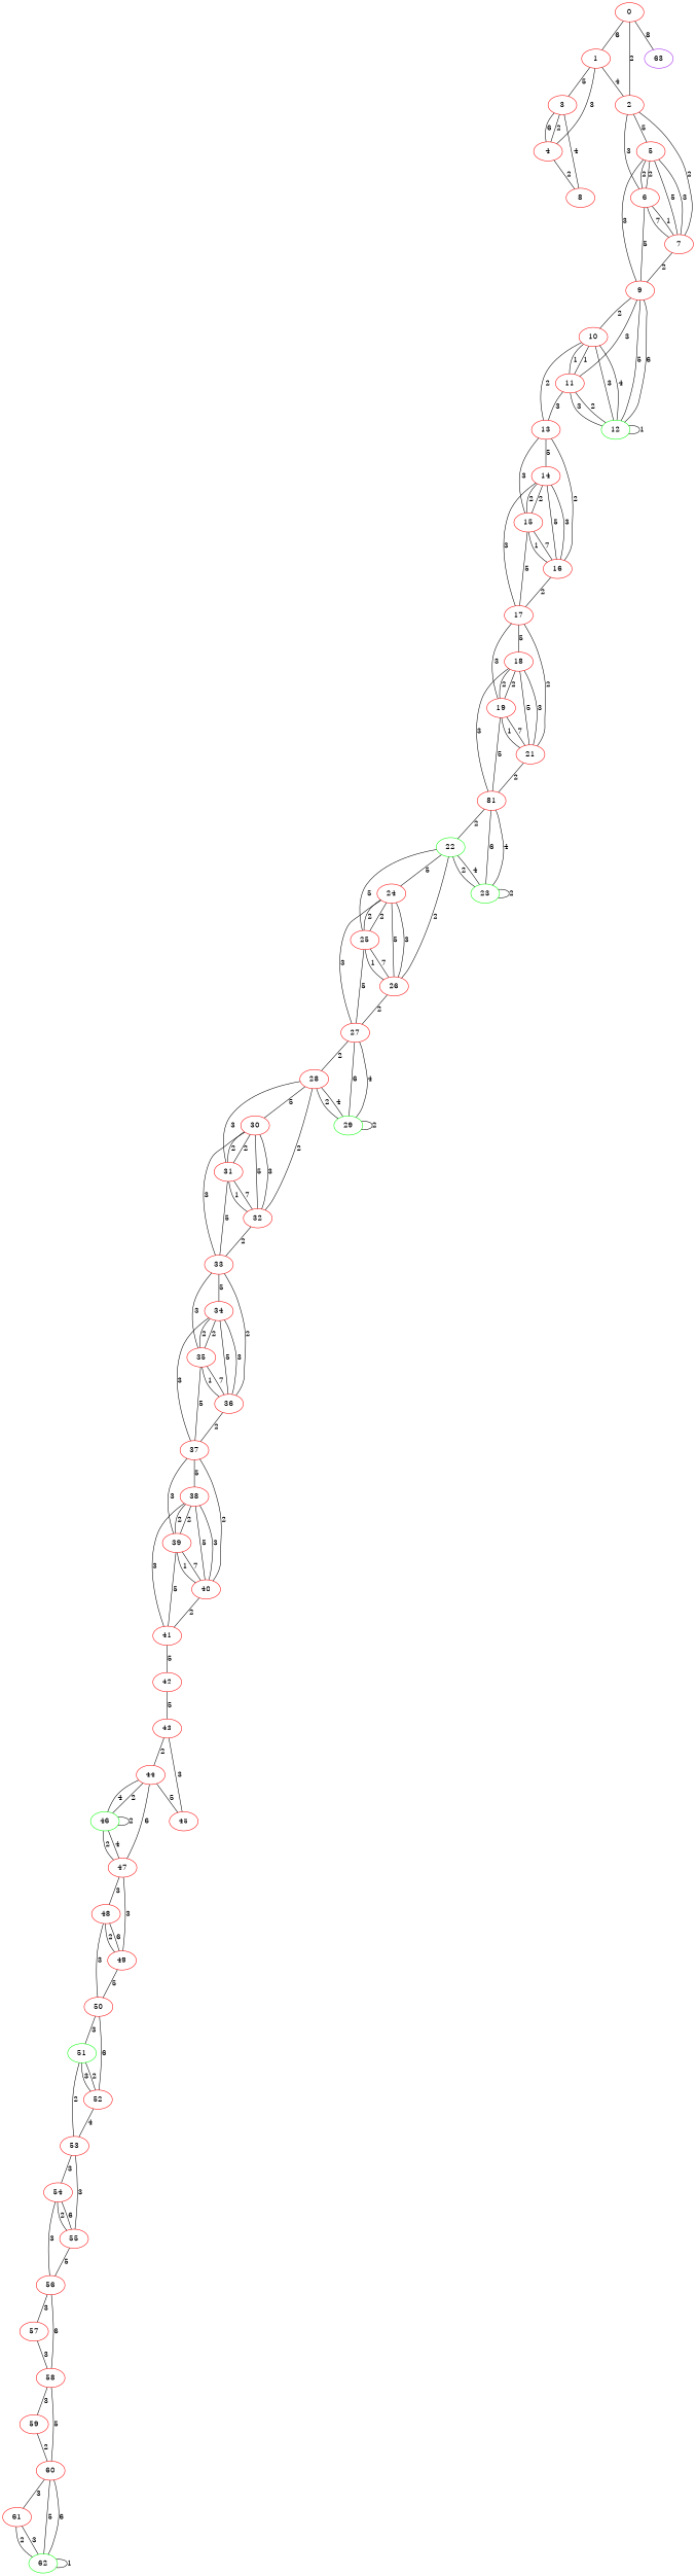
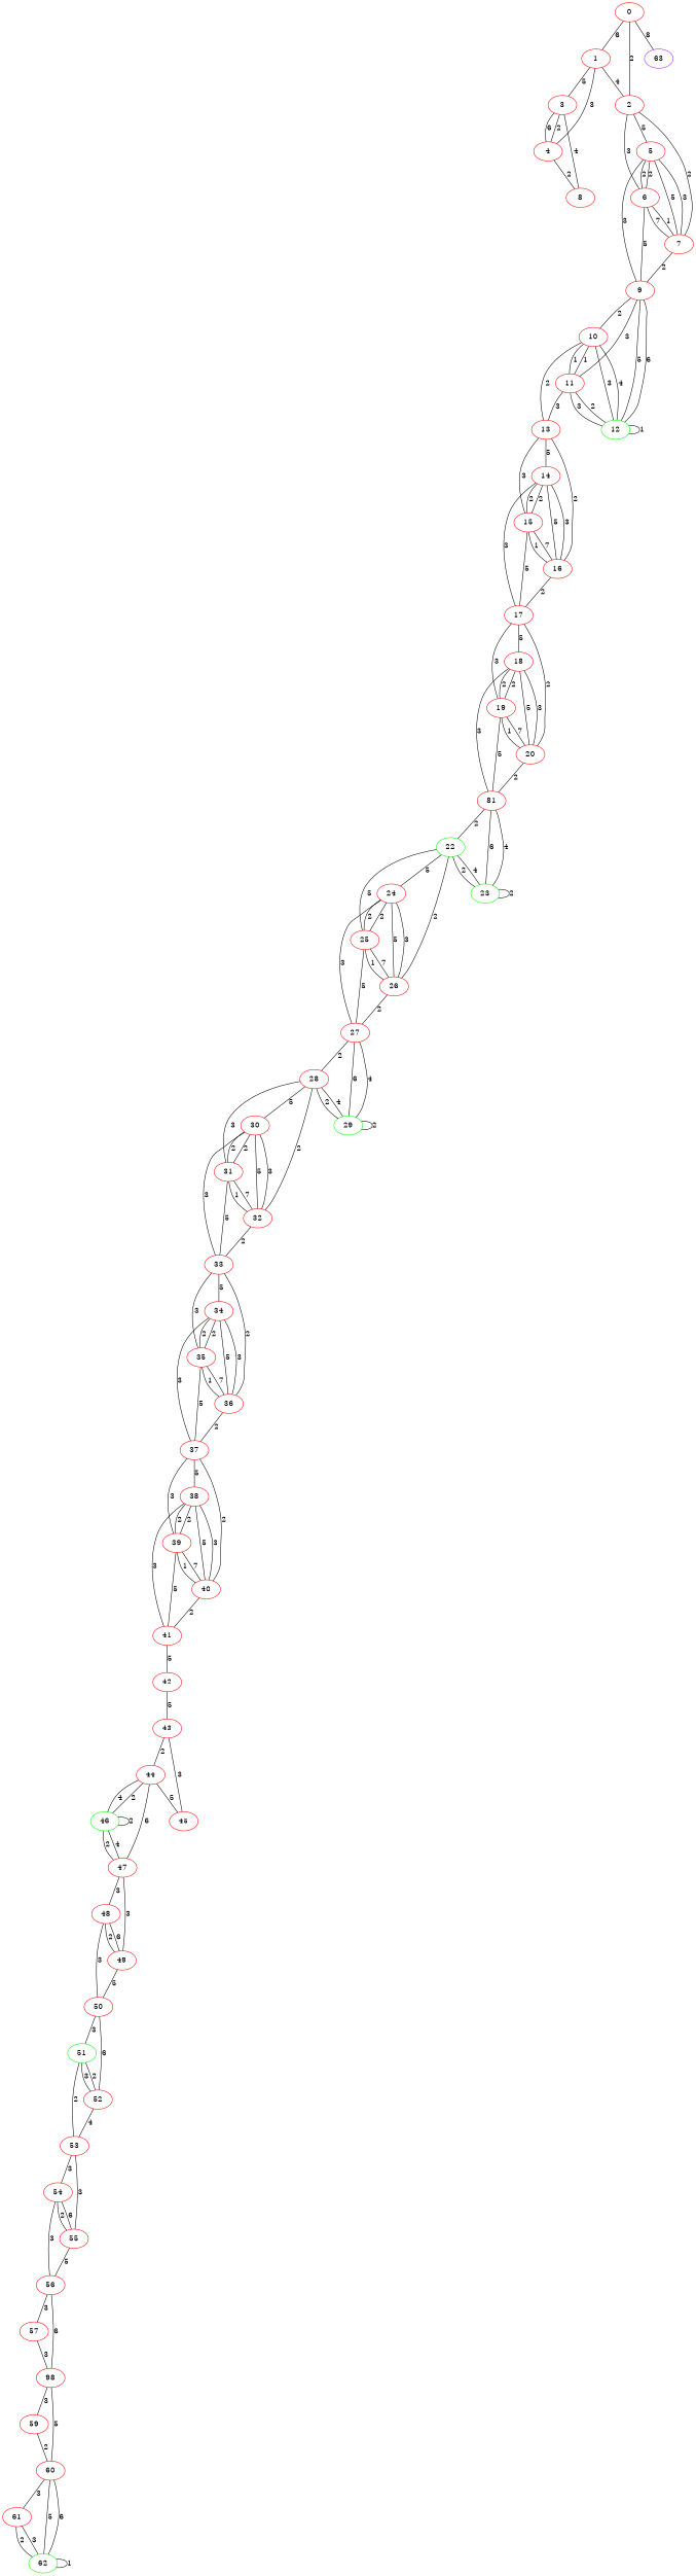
  graph {
    node [color=red weight=1]
    0
    1
    2
    63 [color=purple weight=4]
    3
    4
    5
    6
    7
    8
    9
    10
    11
    12 [color=green weight=2]
    13
    14
    15
    16
    17
    18
    19
-   20 [label=21]
+   20
    n23 [label=81]
    22 [color=green]
    23 [color=green weight=2]
    24
    25
    26
    27
    28
    29 [color=green weight=2]
    30
    31
    32
    33
    34
    35
    36
    37
    38
    39
    40
    41
    42
    43
    44
    45
    46 [color=green weight=2]
    47
    48
    49
    50
    51 [color=green weight=2]
    52
    53
    54
    55
    56
    57
-   58
+   58 [label=98]
    59
    60
    61
    62 [color=green weight=2]
    0 -- 1 [label=6]
    0 -- 2 [label=2]
    0 -- 63 [label=8]
    1 -- 2 [label=4]
    1 -- 3 [label=5]
    1 -- 4 [label=3]
    2 -- 5 [label=5]
    2 -- 6 [label=3]
    2 -- 7 [label=2]
    3 -- 4 [label=2]
    3 -- 4 [label=6]
    3 -- 8 [label=4]
    4 -- 8 [label=2]
    5 -- 6 [label=2]
    5 -- 6 [label=2]
    5 -- 7 [label=5]
    5 -- 7 [label=3]
    5 -- 9 [label=3]
    6 -- 7 [label=7]
    6 -- 7 [label=1]
    6 -- 9 [label=5]
    7 -- 9 [label=2]
    9 -- 10 [label=2]
    9 -- 11 [label=3]
    9 -- 12 [label=5]
    9 -- 12 [label=6]
    10 -- 11 [label=1]
    10 -- 11 [label=1]
    10 -- 12 [label=3]
    10 -- 12 [label=4]
    10 -- 13 [label=2]
    11 -- 12 [label=2]
    11 -- 12 [label=3]
    11 -- 13 [label=3]
    12 -- 12 [label=1]
    13 -- 14 [label=5]
    13 -- 15 [label=3]
    13 -- 16 [label=2]
    14 -- 15 [label=2]
    14 -- 15 [label=2]
    14 -- 16 [label=5]
    14 -- 16 [label=3]
    14 -- 17 [label=3]
    15 -- 16 [label=7]
    15 -- 16 [label=1]
    15 -- 17 [label=5]
    16 -- 17 [label=2]
    17 -- 18 [label=5]
    17 -- 19 [label=3]
    17 -- 20 [label=2]
    18 -- 19 [label=2]
    18 -- 19 [label=2]
    18 -- 20 [label=5]
    18 -- 20 [label=3]
    18 -- n23 [label=3]
    19 -- 20 [label=7]
    19 -- 20 [label=1]
    19 -- n23 [label=5]
    20 -- n23 [label=2]
    n23 -- 22 [label=2]
    n23 -- 23 [label=4]
    n23 -- 23 [label=6]
    22 -- 23 [label=2]
    22 -- 23 [label=4]
    22 -- 24 [label=5]
    22 -- 25 [label=5]
    22 -- 26 [label=2]
    23 -- 23 [label=2]
    24 -- 25 [label=2]
    24 -- 25 [label=2]
    24 -- 26 [label=5]
    24 -- 26 [label=3]
    24 -- 27 [label=3]
    25 -- 26 [label=7]
    25 -- 26 [label=1]
    25 -- 27 [label=5]
    26 -- 27 [label=2]
    27 -- 28 [label=2]
    27 -- 29 [label=4]
    27 -- 29 [label=6]
    28 -- 29 [label=2]
    28 -- 29 [label=4]
    28 -- 30 [label=5]
    28 -- 31 [label=3]
    28 -- 32 [label=2]
    29 -- 29 [label=2]
    30 -- 31 [label=2]
    30 -- 31 [label=2]
    30 -- 32 [label=5]
    30 -- 32 [label=3]
    30 -- 33 [label=3]
    31 -- 32 [label=7]
    31 -- 32 [label=1]
    31 -- 33 [label=5]
    32 -- 33 [label=2]
    33 -- 34 [label=5]
    33 -- 35 [label=3]
    33 -- 36 [label=2]
    34 -- 35 [label=2]
    34 -- 35 [label=2]
    34 -- 36 [label=5]
    34 -- 36 [label=3]
    34 -- 37 [label=3]
    35 -- 36 [label=7]
    35 -- 36 [label=1]
    35 -- 37 [label=5]
    36 -- 37 [label=2]
    37 -- 38 [label=5]
    37 -- 39 [label=3]
    37 -- 40 [label=2]
    38 -- 39 [label=2]
    38 -- 39 [label=2]
    38 -- 40 [label=5]
    38 -- 40 [label=3]
    38 -- 41 [label=3]
    39 -- 40 [label=7]
    39 -- 40 [label=1]
    39 -- 41 [label=5]
    40 -- 41 [label=2]
    41 -- 42 [label=5]
    42 -- 43 [label=5]
    43 -- 44 [label=2]
    43 -- 45 [label=3]
    44 -- 45 [label=5]
    44 -- 46 [label=2]
    44 -- 46 [label=4]
    44 -- 47 [label=6]
    46 -- 46 [label=2]
    46 -- 47 [label=4]
    46 -- 47 [label=2]
    47 -- 48 [label=3]
    47 -- 49 [label=3]
    48 -- 49 [label=2]
    48 -- 49 [label=6]
    48 -- 50 [label=3]
    49 -- 50 [label=5]
    50 -- 51 [label=3]
    50 -- 52 [label=6]
    51 -- 52 [label=3]
    51 -- 52 [label=2]
    51 -- 53 [label=2]
    52 -- 53 [label=4]
    53 -- 54 [label=3]
    53 -- 55 [label=3]
    54 -- 55 [label=2]
    54 -- 55 [label=6]
    54 -- 56 [label=3]
    55 -- 56 [label=5]
    56 -- 57 [label=3]
    56 -- 58 [label=6]
    57 -- 58 [label=3]
    58 -- 59 [label=3]
    58 -- 60 [label=5]
    59 -- 60 [label=2]
    60 -- 61 [label=3]
    60 -- 62 [label=5]
    60 -- 62 [label=6]
    61 -- 62 [label=2]
    61 -- 62 [label=3]
    62 -- 62 [label=1]
  }
